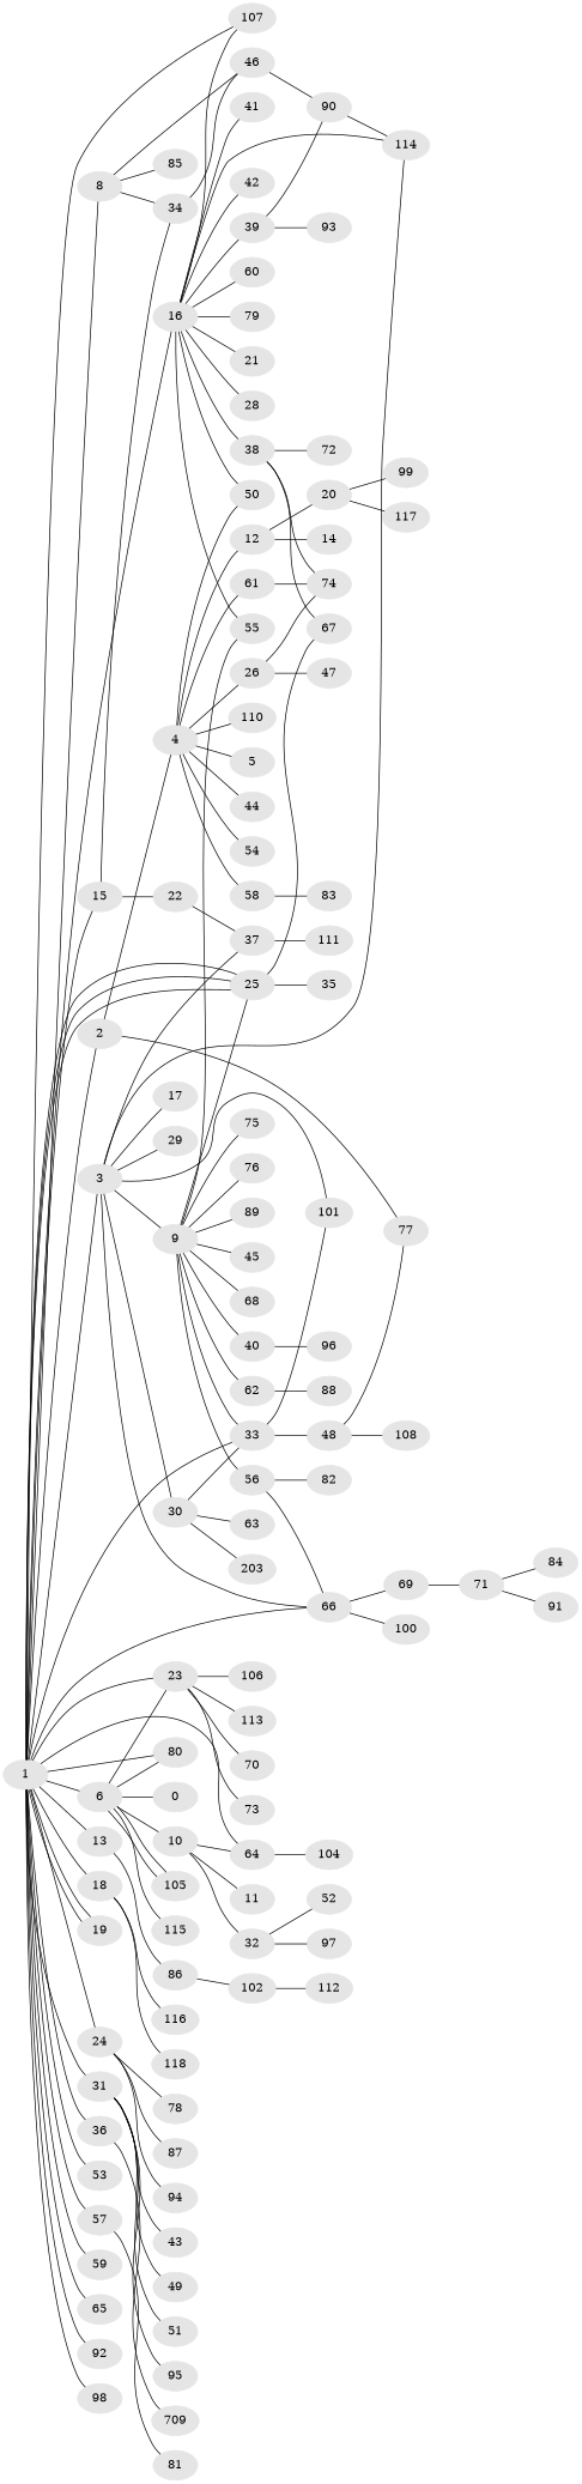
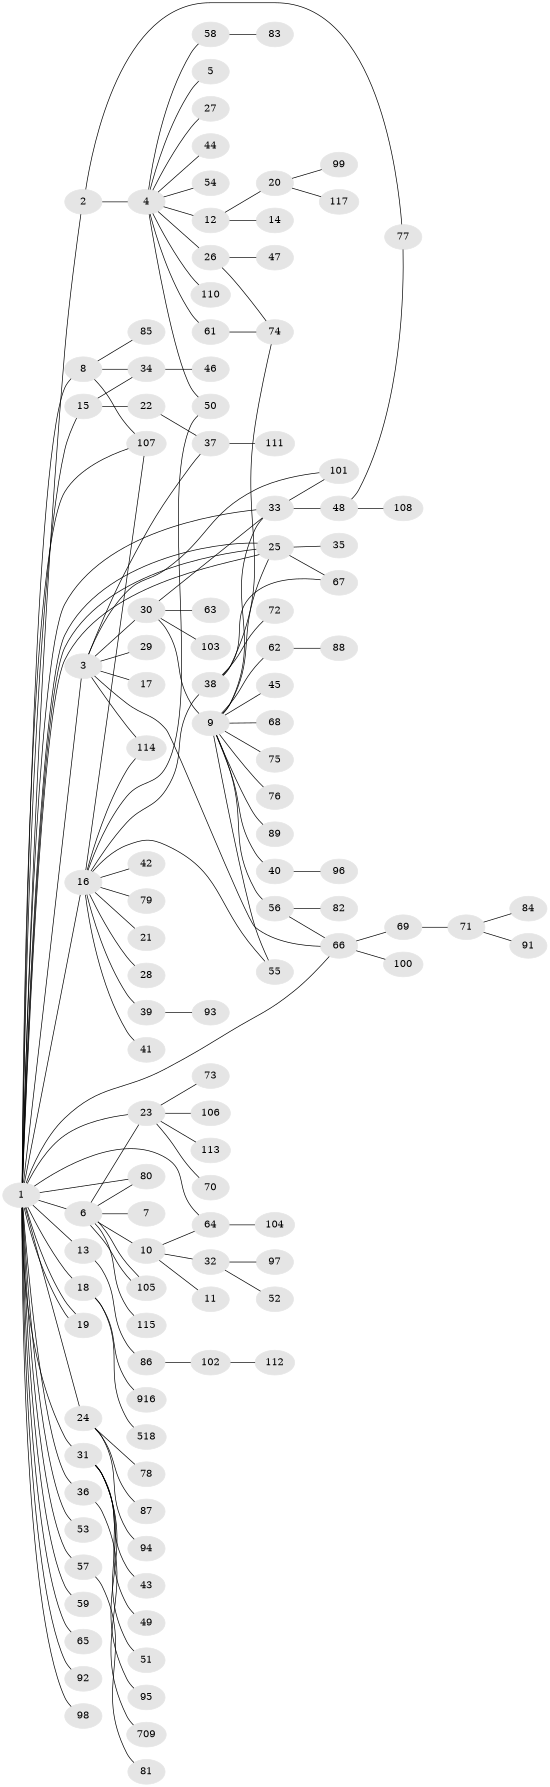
  graph {
    rankdir=LR
    node [color=gray90 style=filled]
    1
    2
    3
    6
    8
    13
    15
    16
    18
    19
    23
    24
    25
    31
    33
    36
    53
    57
    59
    64
    65
    66
    80
    92
    98
    107
    4
    77
    9
    17
    29
    30
    37
    101
    114
-   7 [label=0]
+   7
    10
    105
    115
    34
    85
    86
    22
    50
    55
    21
    28
    38
    39
    41
    42
-   60
    79
-   116
-   118
+   116 [label=916]
+   118 [label=518]
    70
    73
    106
    113
    78
    87
    94
    35
    67
    43
    49
    51
    95
    48
    n70 [label=709]
    81
    104
    69
    100
    5
    12
    26
+   27
    44
    54
    58
    61
    110
    40
    45
    56
    62
    68
    75
    76
    89
    63
-   103 [label=203]
+   103
    111
    14
    20
    47
    74
    83
    11
    32
    46
    96
    82
    88
    52
    97
    99
    117
    102
    72
-   90
    93
    108
    71
    84
    91
    112
    1 -- 2
    1 -- 3
    1 -- 6
    1 -- 8
    1 -- 13
    1 -- 15
    1 -- 16
    1 -- 18
    1 -- 19
    1 -- 19
    1 -- 23
    1 -- 24
    1 -- 25
    1 -- 25
    1 -- 25
    1 -- 31
    1 -- 33
    1 -- 36
    1 -- 53
    1 -- 57
    1 -- 59
    1 -- 64
    1 -- 65
    1 -- 66
    1 -- 80
    1 -- 92
    1 -- 98
    1 -- 107
    2 -- 4
    2 -- 77
    3 -- 66
-   3 -- 9
+   30 -- 9
    3 -- 17
    3 -- 29
    3 -- 30
    3 -- 37
    3 -- 101
    3 -- 114
    6 -- 23
    6 -- 80
    6 -- 7
    6 -- 10
    6 -- 105
    6 -- 105
    6 -- 115
-   8 -- 46
+   8 -- 107
    8 -- 34
    8 -- 85
    13 -- 86
    15 -- 34
    15 -- 22
    16 -- 107
    16 -- 114
    16 -- 50
    16 -- 55
    16 -- 21
    16 -- 28
    16 -- 38
    16 -- 39
    16 -- 41
    16 -- 42
-   16 -- 60
    16 -- 79
    18 -- 116
    18 -- 118
    23 -- 70
    23 -- 73
    23 -- 106
    23 -- 113
    24 -- 78
    24 -- 87
    24 -- 94
    25 -- 35
    25 -- 67
    31 -- 43
    31 -- 49
    31 -- 51
    31 -- 95
    33 -- 101
    33 -- 48
    36 -- n70
    57 -- 81
    64 -- 104
    66 -- 69
    66 -- 100
    4 -- 50
    4 -- 5
    4 -- 12
    4 -- 26
+   4 -- 27
    4 -- 44
    4 -- 54
    4 -- 58
    4 -- 61
    4 -- 110
    9 -- 25
    9 -- 33
    9 -- 55
    9 -- 40
    9 -- 45
    9 -- 56
    9 -- 62
    9 -- 68
    9 -- 75
    9 -- 76
    9 -- 89
    30 -- 33
    30 -- 63
    30 -- 103
    37 -- 111
    10 -- 64
    10 -- 11
    10 -- 32
    34 -- 46
    86 -- 102
    22 -- 37
    38 -- 67
    38 -- 74
    38 -- 72
-   39 -- 90
    39 -- 93
    48 -- 77
    48 -- 108
    69 -- 71
    12 -- 14
    12 -- 20
    26 -- 47
    26 -- 74
    58 -- 83
    61 -- 74
    40 -- 96
    56 -- 66
    56 -- 82
    62 -- 88
    20 -- 99
    20 -- 117
    32 -- 52
    32 -- 97
-   46 -- 90
    102 -- 112
-   90 -- 114
    71 -- 84
    71 -- 91
  }
